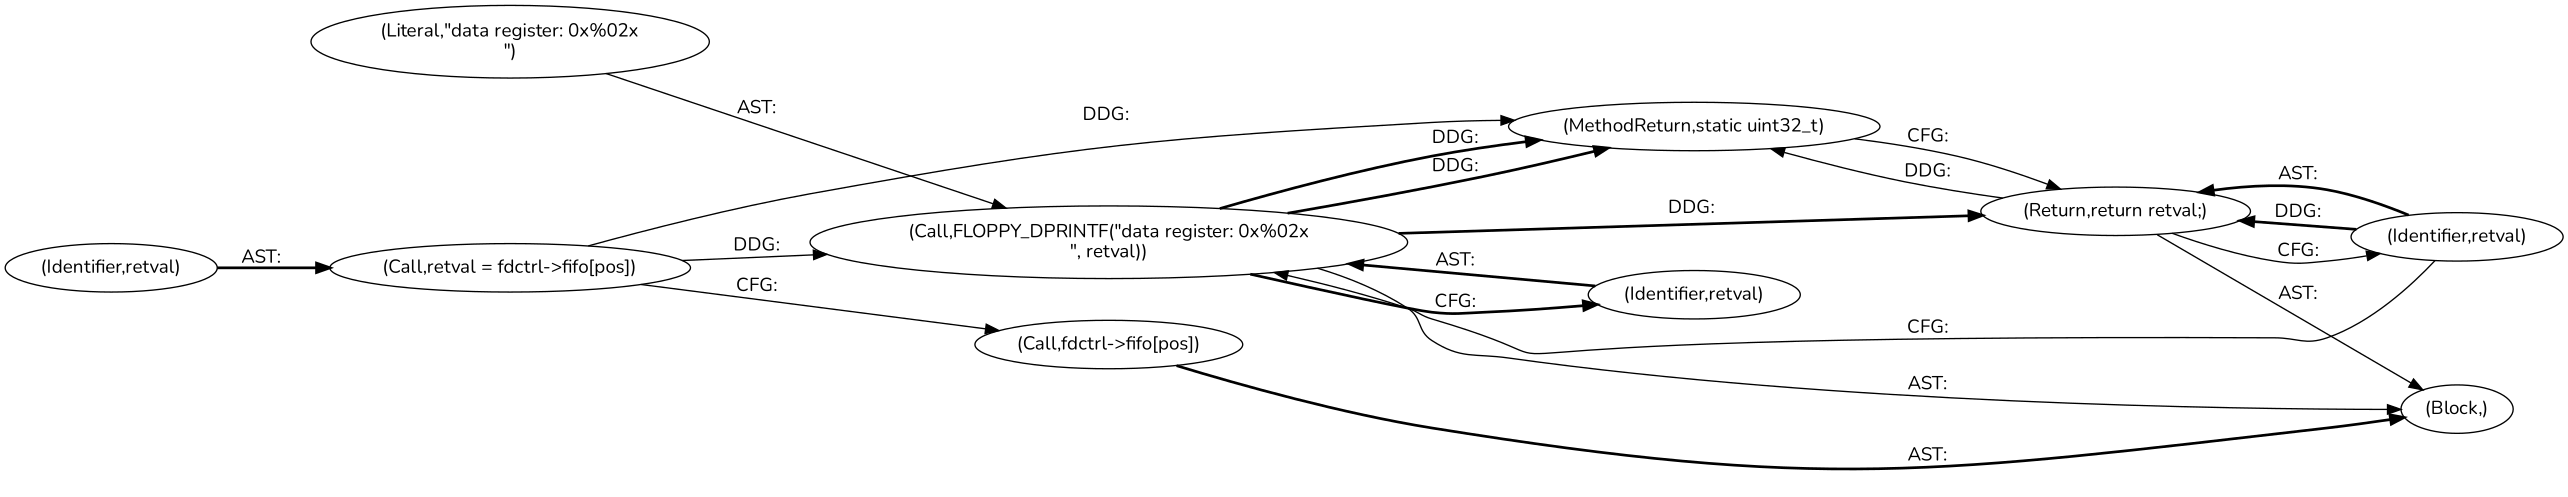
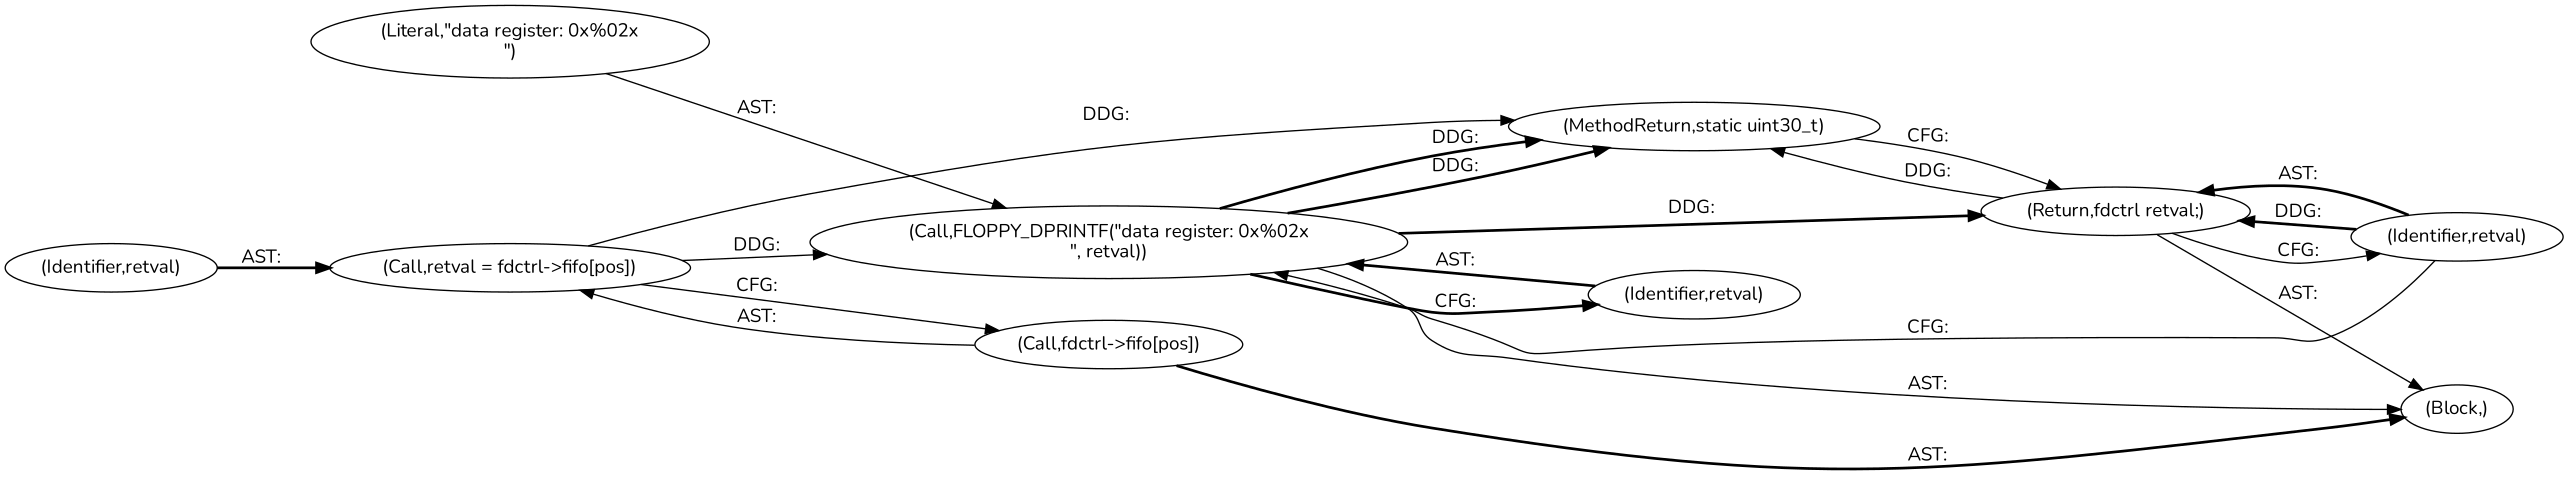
  digraph {
    fontname=Nunito
    rankdir=LR
    node [fontname=Nunito]
    edge [fontname=Nunito style=solid]
    n1 [label="(Call,retval = fdctrl->fifo[pos])"]
    n2 [label="(Call,FLOPPY_DPRINTF(\"data register: 0x%02x\n\", retval))"]
    n3 [label="(Call,fdctrl->fifo[pos])"]
-   n4 [label="(MethodReturn,static uint32_t)"]
+   n4 [label="(MethodReturn,static uint30_t)"]
    n5 [label="(Block,)"]
-   n6 [label="(Return,return retval;)"]
+   n6 [label="(Return,fdctrl retval;)"]
    n7 [label="(Identifier,retval)"]
    n8 [label="(Identifier,retval)"]
    n9 [label="(Identifier,retval)"]
    n10 [label="(Literal,\"data register: 0x%02x\n\")"]
    n1 -> n2 [label="DDG: "]
    n1 -> n3 [label="CFG: "]
    n1 -> n4 [label="DDG: "]
    n2 -> n4 [label="DDG: " style=bold]
    n2 -> n4 [label="DDG: " style=bold]
    n2 -> n5 [label="AST: "]
    n2 -> n6 [label="DDG: " style=bold]
    n2 -> n7 [label="CFG: " style=bold]
+   n3 -> n1 [label="AST: "]
    n3 -> n5 [label="AST: " style=bold]
    n4 -> n6 [label="CFG: "]
    n6 -> n4 [label="DDG: "]
    n6 -> n5 [label="AST: "]
    n6 -> n8 [label="CFG: "]
    n7 -> n2 [label="AST: " style=bold]
    n8 -> n2 [label="CFG: "]
    n8 -> n6 [label="AST: " style=bold]
    n8 -> n6 [label="DDG: " style=bold]
    n9 -> n1 [label="AST: " style=bold]
    n10 -> n2 [label="AST: "]
  }
